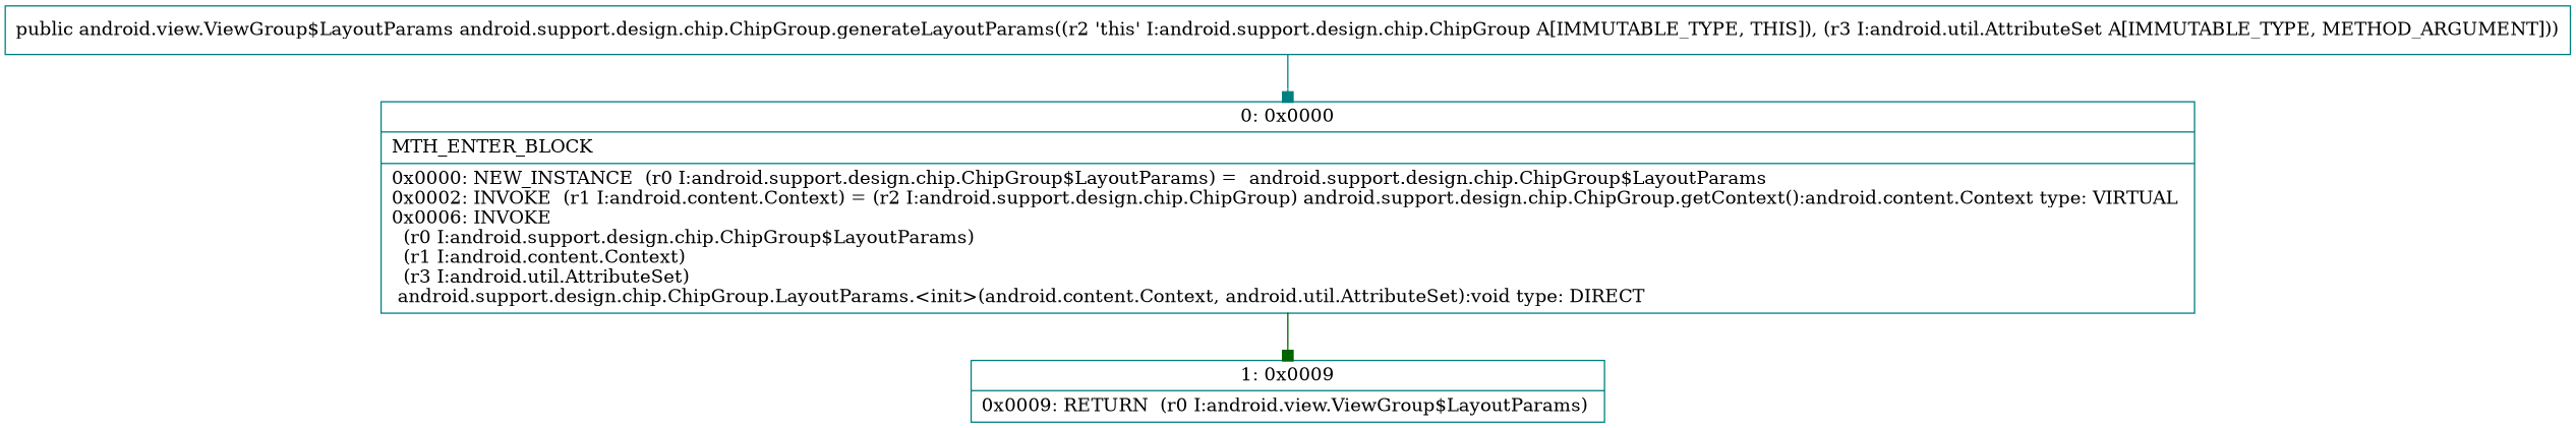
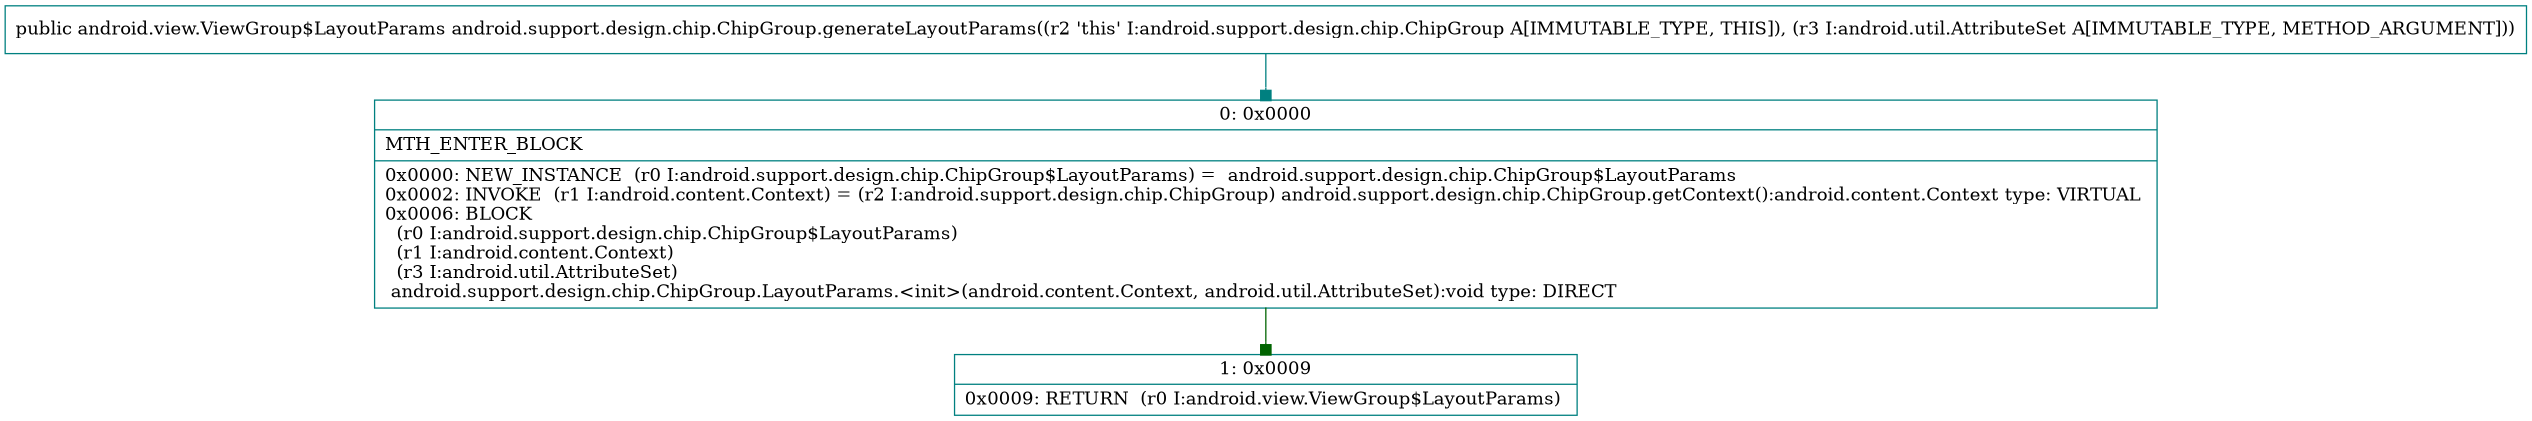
  digraph {
    node [shape=record color=teal]
    edge [arrowhead=box]
-   n1 [label="{0\:\ 0x0000|MTH_ENTER_BLOCK\l|0x0000: NEW_INSTANCE  (r0 I:android.support.design.chip.ChipGroup$LayoutParams) =  android.support.design.chip.ChipGroup$LayoutParams \l0x0002: INVOKE  (r1 I:android.content.Context) = (r2 I:android.support.design.chip.ChipGroup) android.support.design.chip.ChipGroup.getContext():android.content.Context type: VIRTUAL \l0x0006: INVOKE  \l  (r0 I:android.support.design.chip.ChipGroup$LayoutParams)\l  (r1 I:android.content.Context)\l  (r3 I:android.util.AttributeSet)\l android.support.design.chip.ChipGroup.LayoutParams.\<init\>(android.content.Context, android.util.AttributeSet):void type: DIRECT \l}"]
+   n1 [label="{0\:\ 0x0000|MTH_ENTER_BLOCK\l|0x0000: NEW_INSTANCE  (r0 I:android.support.design.chip.ChipGroup$LayoutParams) =  android.support.design.chip.ChipGroup$LayoutParams \l0x0002: INVOKE  (r1 I:android.content.Context) = (r2 I:android.support.design.chip.ChipGroup) android.support.design.chip.ChipGroup.getContext():android.content.Context type: VIRTUAL \l0x0006: BLOCK  \l  (r0 I:android.support.design.chip.ChipGroup$LayoutParams)\l  (r1 I:android.content.Context)\l  (r3 I:android.util.AttributeSet)\l android.support.design.chip.ChipGroup.LayoutParams.\<init\>(android.content.Context, android.util.AttributeSet):void type: DIRECT \l}"]
    n2 [label="{1\:\ 0x0009|0x0009: RETURN  (r0 I:android.view.ViewGroup$LayoutParams) \l}"]
    n3 [label="{public android.view.ViewGroup$LayoutParams android.support.design.chip.ChipGroup.generateLayoutParams((r2 'this' I:android.support.design.chip.ChipGroup A[IMMUTABLE_TYPE, THIS]), (r3 I:android.util.AttributeSet A[IMMUTABLE_TYPE, METHOD_ARGUMENT])) }"]
    n1 -> n2 [color=darkgreen]
    n3 -> n1 [color=teal]
  }
